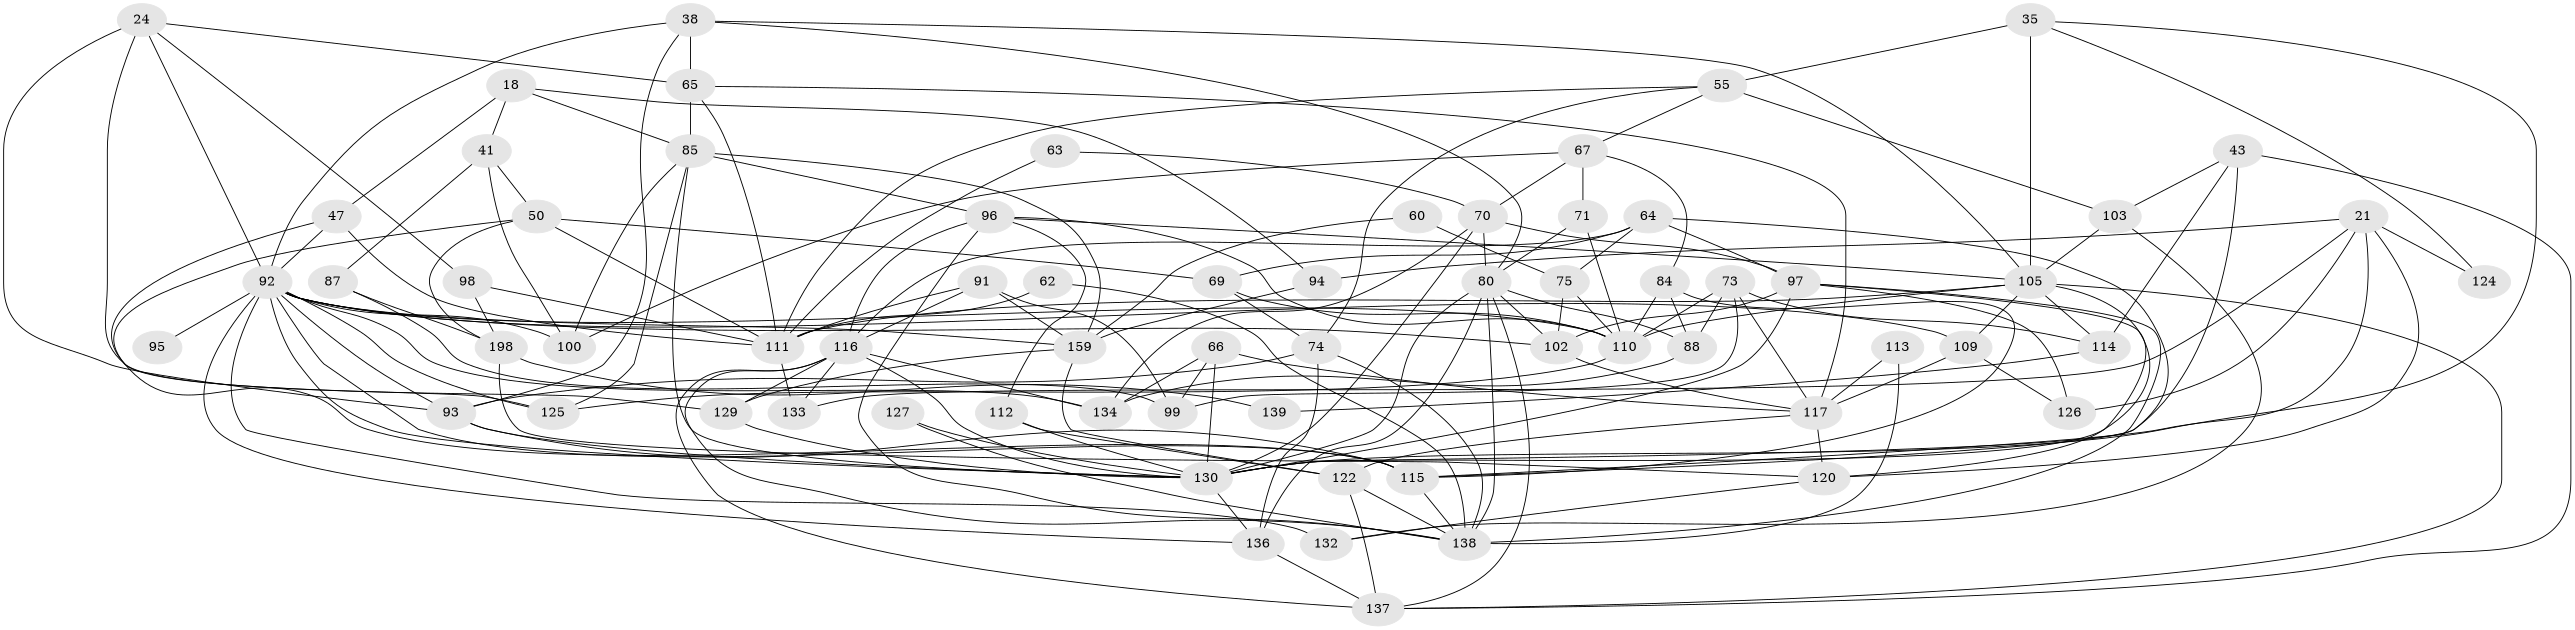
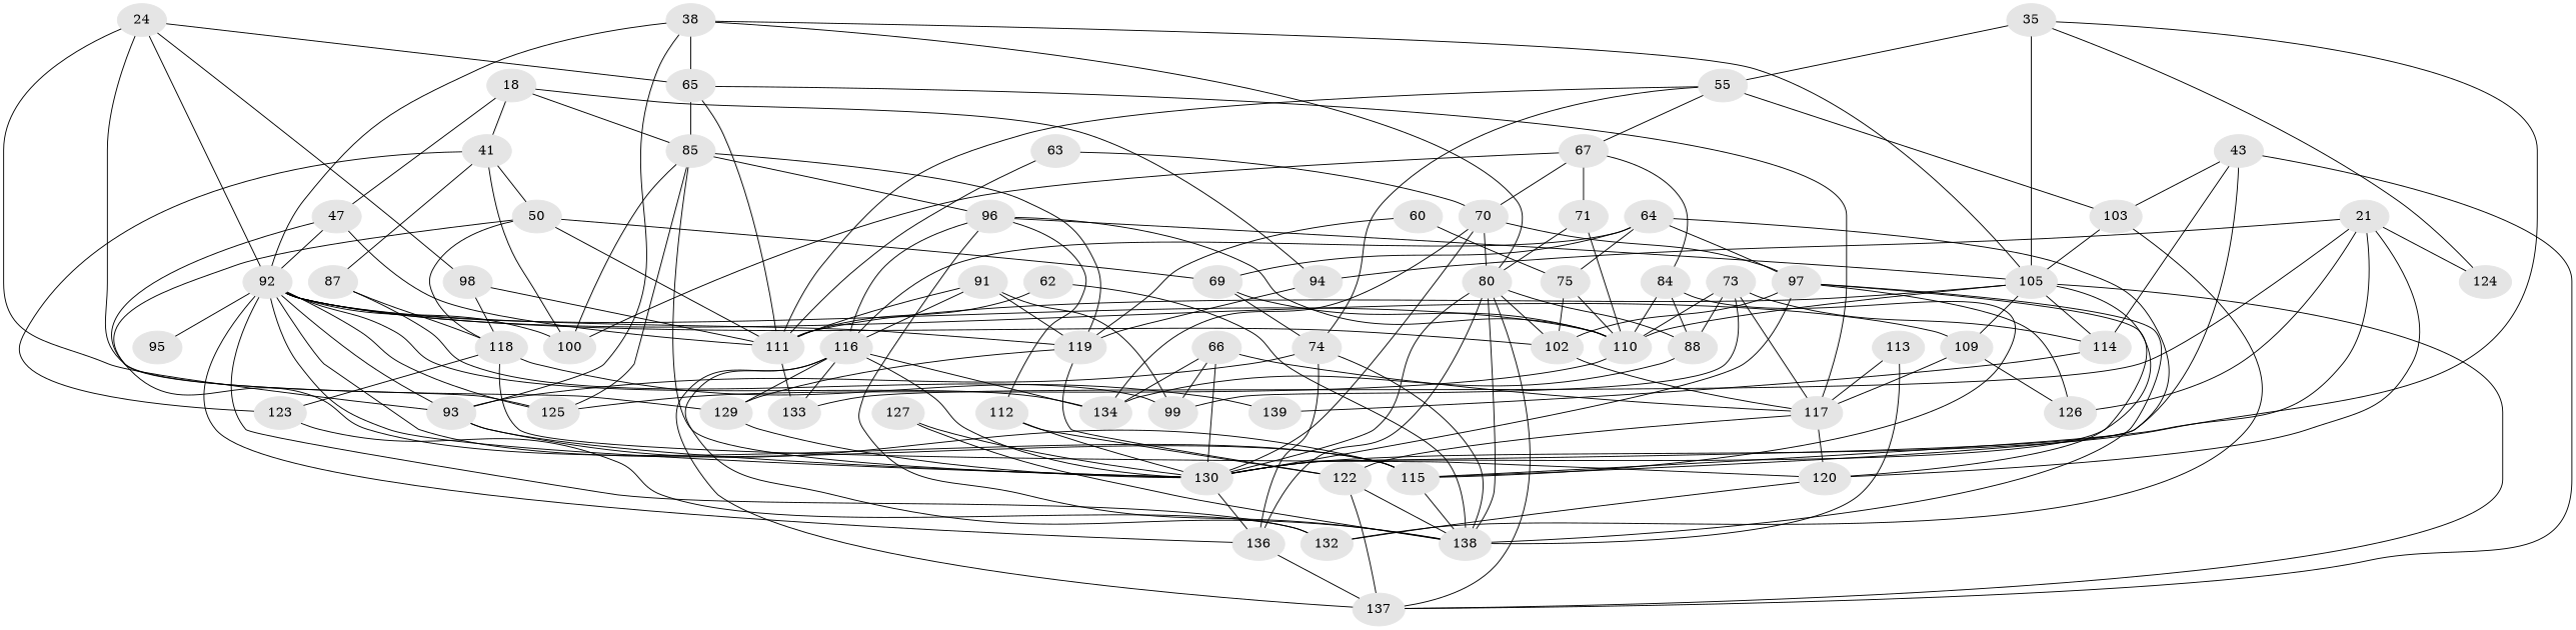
  graph {
    node [color=gray90 style=filled]
    41 [super="+16"]
    50
    87 [super="+59"]
    100 [super="+58"]
+   123 [super="+53"]
    18
    47
    85 [super="+27"]
    94
    92 [super="+39+79"]
    111 [super="+23+36+55+108"]
    125
    130 [super="+89+104"]
-   119 [super="+49+61" label=159]
+   119 [super="+49+61"]
    96 [super="+4+44"]
    21 [super="+11"]
    115 [super="+28+15+2"]
    120
    124
    126 [super="+42"]
    133
    138 [super="+131"]
    132
    24 [super="+3"]
    65
    93 [super="+90"]
    98
    129
    117 [super="+76"]
    134 [super="+128"]
    110 [super="+31+81"]
    136 [super="+106"]
    102 [super="+40"]
    95
    109
-   118 [label=198]
+   118
    n37 [label=38 super="+19"]
    80 [super="+48+72"]
    105 [super="+29+101+83"]
    137 [super="+135"]
    88 [super="+51"]
    114
    35 [super="+9"]
    n44 [label=55 super="+38"]
    103
    67 [super="+6+46"]
    74 [super="+20"]
    69
    99
    43 [super="+22"]
    139
    70 [super="+17"]
    71
    84
    60
    75
    122 [super="+37"]
    62
    97 [super="+57+82"]
    63
    64
    116 [super="+7+68"]
    66 [super="+25"]
    73 [super="+1"]
    112
    91
    113
    127
    41 -- 50
    41 -- 87
    41 -- 100
+   41 -- 123
    50 -- 111
    50 -- 115
    50 -- 118
    50 -- 69
    87 -- 118
    87 -- 99 [weight=2]
+   123 -- 132
    18 -- 41
    18 -- 47
    18 -- 85
    18 -- 94
    47 -- 92
    47 -- 111
    47 -- 125
    85 -- 100
    85 -- 125
    85 -- 130
    85 -- 119
    85 -- 96
    94 -- 119 [weight=2]
    92 -- 100 [weight=2]
    92 -- 125
    92 -- 130
    92 -- 119
    92 -- 115
    92 -- 132
    92 -- 93
    92 -- 134
    92 -- 110
    92 -- 136
    92 -- 102
    92 -- 95 [weight=3]
    92 -- 109
    111 -- 133
    130 -- 136
    119 -- 129
    119 -- 122
    96 -- 138
    96 -- 110
    96 -- 105
    96 -- 116
    96 -- 112
    21 -- 94
    21 -- 115
    21 -- 120 [weight=2]
    21 -- 124
    21 -- 126
    21 -- 133
    115 -- 138
    120 -- 132
    24 -- 92
    24 -- 65
    24 -- 93
    24 -- 98
    24 -- 129
    65 -- 85 [weight=2]
    65 -- 111
    65 -- 117
    93 -- 130 [weight=2]
    93 -- 115 [weight=2]
    98 -- 111
    98 -- 118
    129 -- 130
    117 -- 120
    117 -- 122
    110 -- 125
    136 -- 137
    102 -- 117
    109 -- 126
    109 -- 117
+   118 -- 123
    118 -- 120
    118 -- 139
    n37 -- 92
    n37 -- 65
    n37 -- 93
    n37 -- 80
    n37 -- 105
    80 -- 130 [weight=2]
    80 -- 138 [weight=2]
    80 -- 136 [weight=2]
    80 -- 102
    80 -- 137
    80 -- 88
    105 -- 111 [weight=2]
    105 -- 130 [weight=2]
    105 -- 110
    105 -- 109
    105 -- 137
    105 -- 114
    88 -- 134
    114 -- 139
    35 -- 130 [weight=2]
    35 -- 124
    35 -- 105 [weight=2]
    35 -- n44 [weight=2]
    n44 -- 111
    n44 -- 103
    n44 -- 67
    n44 -- 74
    103 -- 132
    103 -- 105
    67 -- 100
    67 -- 70
    67 -- 71
    67 -- 84
    74 -- 138 [weight=2]
    74 -- 93
    74 -- 136
    69 -- 110
    69 -- 74
    43 -- 130
    43 -- 137
    43 -- 114
    43 -- 103
    70 -- 130
    70 -- 134 [weight=2]
    70 -- 80 [weight=2]
    70 -- 97 [weight=2]
    71 -- 110
    71 -- 80
    84 -- 115
    84 -- 110 [weight=2]
    84 -- 88
    60 -- 119
    60 -- 75
    75 -- 110 [weight=2]
    75 -- 102
    122 -- 138 [weight=2]
    122 -- 137
    62 -- 111
    62 -- 138
    97 -- 130
    97 -- 120
    97 -- 126
    97 -- 138 [weight=2]
    97 -- 102
    63 -- 111
    63 -- 70
    64 -- 115
    64 -- 69
    64 -- 75
    64 -- 97
    64 -- 116
    116 -- 130
    116 -- 133
    116 -- 138 [weight=2]
    116 -- 129
    116 -- 134 [weight=2]
    116 -- 137 [weight=2]
    66 -- 130 [weight=2]
    66 -- 117
    66 -- 134 [weight=2]
    66 -- 99
    73 -- 117
    73 -- 110
    73 -- 88
    73 -- 114
    73 -- 99
    112 -- 130
    112 -- 122
    91 -- 111
    91 -- 119
    91 -- 99
    91 -- 116
    113 -- 138
    113 -- 117
    127 -- 130
    127 -- 138
  }
